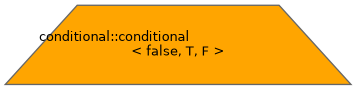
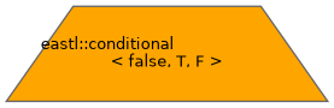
  digraph {
    rankdir=LR
-   n1 [color=grey40 fillcolor=orange fontname=Helvetica fontsize=10 height=0.2 label="conditional::conditional\l\< false, T, F \>" shape=trapezium style=filled width=0.4]
+   n1 [color=grey40 fillcolor=orange fontname=Helvetica fontsize=10 height=0.2 label="eastl::conditional\l\< false, T, F \>" shape=trapezium style=filled width=0.4]
  }
